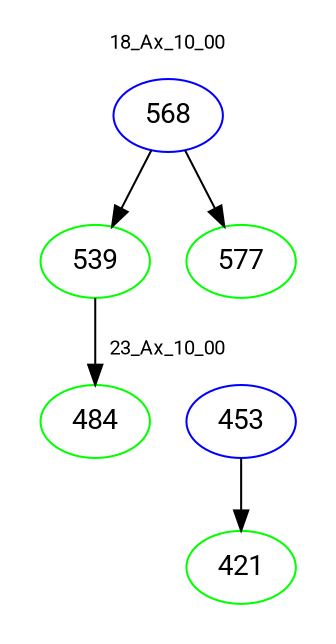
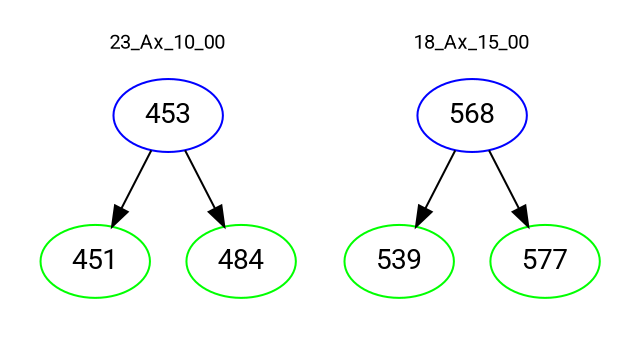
  digraph {
    fontname=Roboto
    node [color=green fontname=Roboto]
    edge [color=black fontname=Roboto]
    n1 [color=blue label=453]
-   n2 [label=421]
+   n2 [label=451]
    n3 [label=484]
    n4 [color=blue label=568]
    n5 [label=539]
    n6 [label=577]
    subgraph cluster_1 {
      color=white
      fontsize=10
      label="23_Ax_10_00"
      n1
      n2
      n3
    }
    subgraph cluster_2 {
      color=white
      fontsize=10
-     label="18_Ax_10_00"
+     label="18_Ax_15_00"
      n4
      n5
      n6
    }
    n1 -> n2
-   n5 -> n3
+   n1 -> n3
    n4 -> n5
    n4 -> n6
  }
